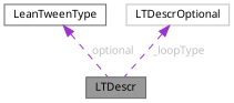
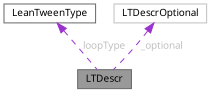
  digraph {
    fontname="Noto Sans"
    node [color=gray40 fillcolor=white fontname="Noto Sans" fontsize=10 shape=box style=filled]
    edge [color=darkorchid3 dir=back fontcolor=grey fontname="Noto Sans" fontsize=10 labelfontname=Helvetica labelfontsize=10 style=dashed]
    n1 [fillcolor=grey60 fontcolor=black height=0.2 label=LTDescr width=0.4]
    n2 [height=0.2 label=LeanTweenType width=0.4]
    n3 [color=grey75 height=0.2 label=LTDescrOptional width=0.4]
-   n2 -> n1 [label=" optional"]
-   n3 -> n1 [label=" _loopType"]
+   n2 -> n1 [label=" loopType"]
+   n3 -> n1 [label=" _optional"]
  }
